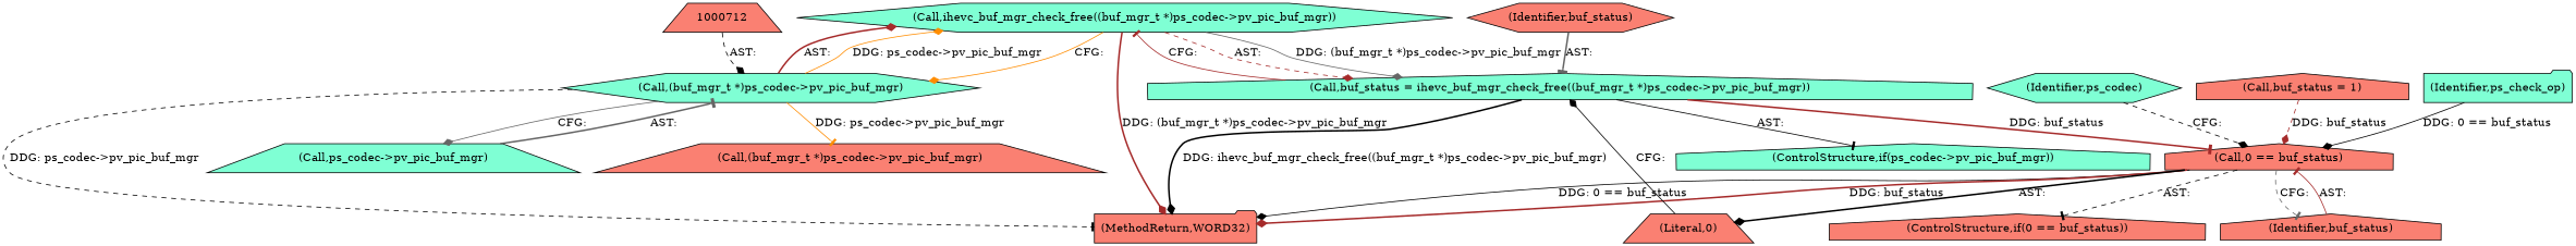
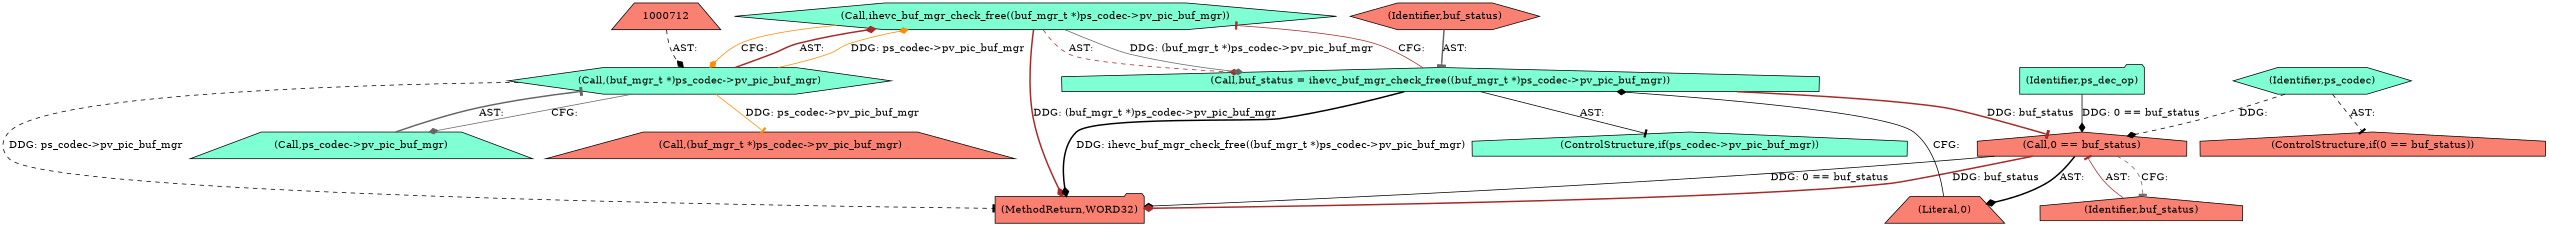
  digraph {
    node [fillcolor=salmon shape=house style=filled]
    edge [arrowhead=diamond color=black style=solid]
    n1 [fillcolor=aquamarine label="(Call,ihevc_buf_mgr_check_free((buf_mgr_t *)ps_codec->pv_pic_buf_mgr))" shape=hexagon]
    n2 [fillcolor=aquamarine label="(Call,(buf_mgr_t *)ps_codec->pv_pic_buf_mgr)" shape=hexagon]
    n3 [fillcolor=aquamarine label="(Call,buf_status = ihevc_buf_mgr_check_free((buf_mgr_t *)ps_codec->pv_pic_buf_mgr))"]
    n4 [label="(MethodReturn,WORD32)" shape=folder]
    n5 [fillcolor=aquamarine label="(Call,ps_codec->pv_pic_buf_mgr)" shape=trapezium]
    n6 [label="(Call,(buf_mgr_t *)ps_codec->pv_pic_buf_mgr)" shape=trapezium]
    n7 [label="(Call,0 == buf_status)"]
    n8 [fillcolor=aquamarine label="(ControlStructure,if(ps_codec->pv_pic_buf_mgr))"]
    n9 [label="(ControlStructure,if(0 == buf_status))"]
    n10 [label="(Identifier,buf_status)"]
    n11 [label="(Literal,0)" shape=trapezium]
    n12 [fillcolor=aquamarine label="(Identifier,ps_codec)" shape=hexagon]
    n13 [label="(Identifier,buf_status)" shape=hexagon]
-   n14 [label="(Call,buf_status = 1)"]
-   n15 [fillcolor=aquamarine label="(Identifier,ps_check_op)" shape=folder]
+   n15 [fillcolor=aquamarine label="(Identifier,ps_dec_op)" shape=folder]
    1000712 [shape=trapezium]
    n1 -> n2 [color=darkorange label="CFG: "]
    n1 -> n3 [color=brown label="AST: " style=dashed]
    n1 -> n3 [color=gray40 label="DDG: (buf_mgr_t *)ps_codec->pv_pic_buf_mgr"]
    n1 -> n4 [color=brown label="DDG: (buf_mgr_t *)ps_codec->pv_pic_buf_mgr" style=bold]
    n2 -> n1 [color=brown label="AST: " style=bold]
    n2 -> n1 [color=darkorange label="DDG: ps_codec->pv_pic_buf_mgr"]
    n2 -> n4 [arrowhead=tee label="DDG: ps_codec->pv_pic_buf_mgr" style=dashed]
    n2 -> n5 [color=gray40 label="CFG: "]
    n2 -> n6 [arrowhead=tee color=darkorange label="DDG: ps_codec->pv_pic_buf_mgr"]
    n3 -> n1 [arrowhead=tee color=brown label="CFG: "]
    n3 -> n4 [label="DDG: ihevc_buf_mgr_check_free((buf_mgr_t *)ps_codec->pv_pic_buf_mgr)" style=bold]
    n3 -> n7 [arrowhead=tee color=brown label="DDG: buf_status" style=bold]
    n3 -> n8 [arrowhead=tee label="AST: "]
    n5 -> n2 [arrowhead=tee color=gray40 label="AST: " style=bold]
    n7 -> n4 [label="DDG: 0 == buf_status"]
    n7 -> n4 [color=brown label="DDG: buf_status" style=bold]
-   n7 -> n9 [arrowhead=tee label="AST: " style=dashed]
+   n12 -> n9 [arrowhead=tee label="AST: " style=dashed]
    n7 -> n10 [arrowhead=tee color=gray40 label="CFG: " style=dashed]
    n7 -> n11 [label="AST: " style=bold]
    n10 -> n7 [arrowhead=tee color=brown label="AST: "]
    n11 -> n3 [label="CFG: "]
-   n12 -> n7 [label="CFG: " style=dashed]
+   n12 -> n7 [label="DDG: " style=dashed]
    n13 -> n3 [arrowhead=tee color=gray40 label="AST: " style=bold]
-   n14 -> n7 [color=brown label="DDG: buf_status" style=dashed]
    n15 -> n7 [label="DDG: 0 == buf_status"]
    1000712 -> n2 [label="AST: " style=dashed]
  }
